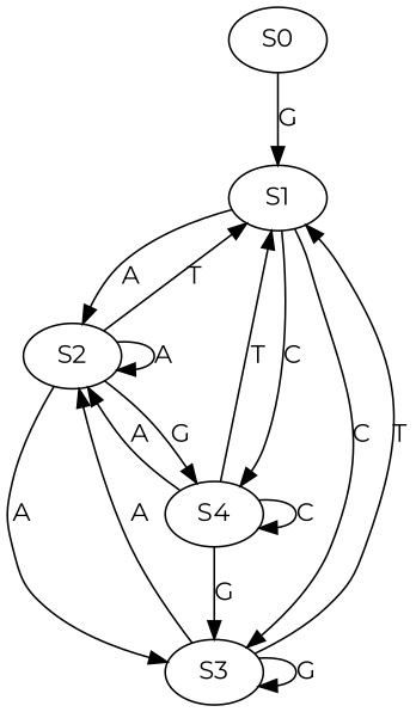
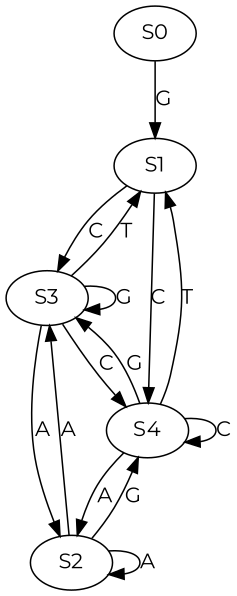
  strict digraph {
    fontname=Montserrat
    node [fontname=Montserrat]
    edge [fontname=Montserrat]
    S0
    S1
    S2
    S3
    S4
    S0 -> S1 [label=G]
-   S1 -> S2 [label=A]
    S1 -> S3 [label=C]
    S1 -> S4 [label=C]
-   S2 -> S1 [label=T]
    S2 -> S2 [label=A]
    S2 -> S3 [label=A]
    S2 -> S4 [label=G]
    S3 -> S1 [label=T]
    S3 -> S2 [label=A]
    S3 -> S3 [label=G]
+   S3 -> S4 [label=C]
    S4 -> S1 [label=T]
    S4 -> S2 [label=A]
    S4 -> S3 [label=G]
    S4 -> S4 [label=C]
  }
